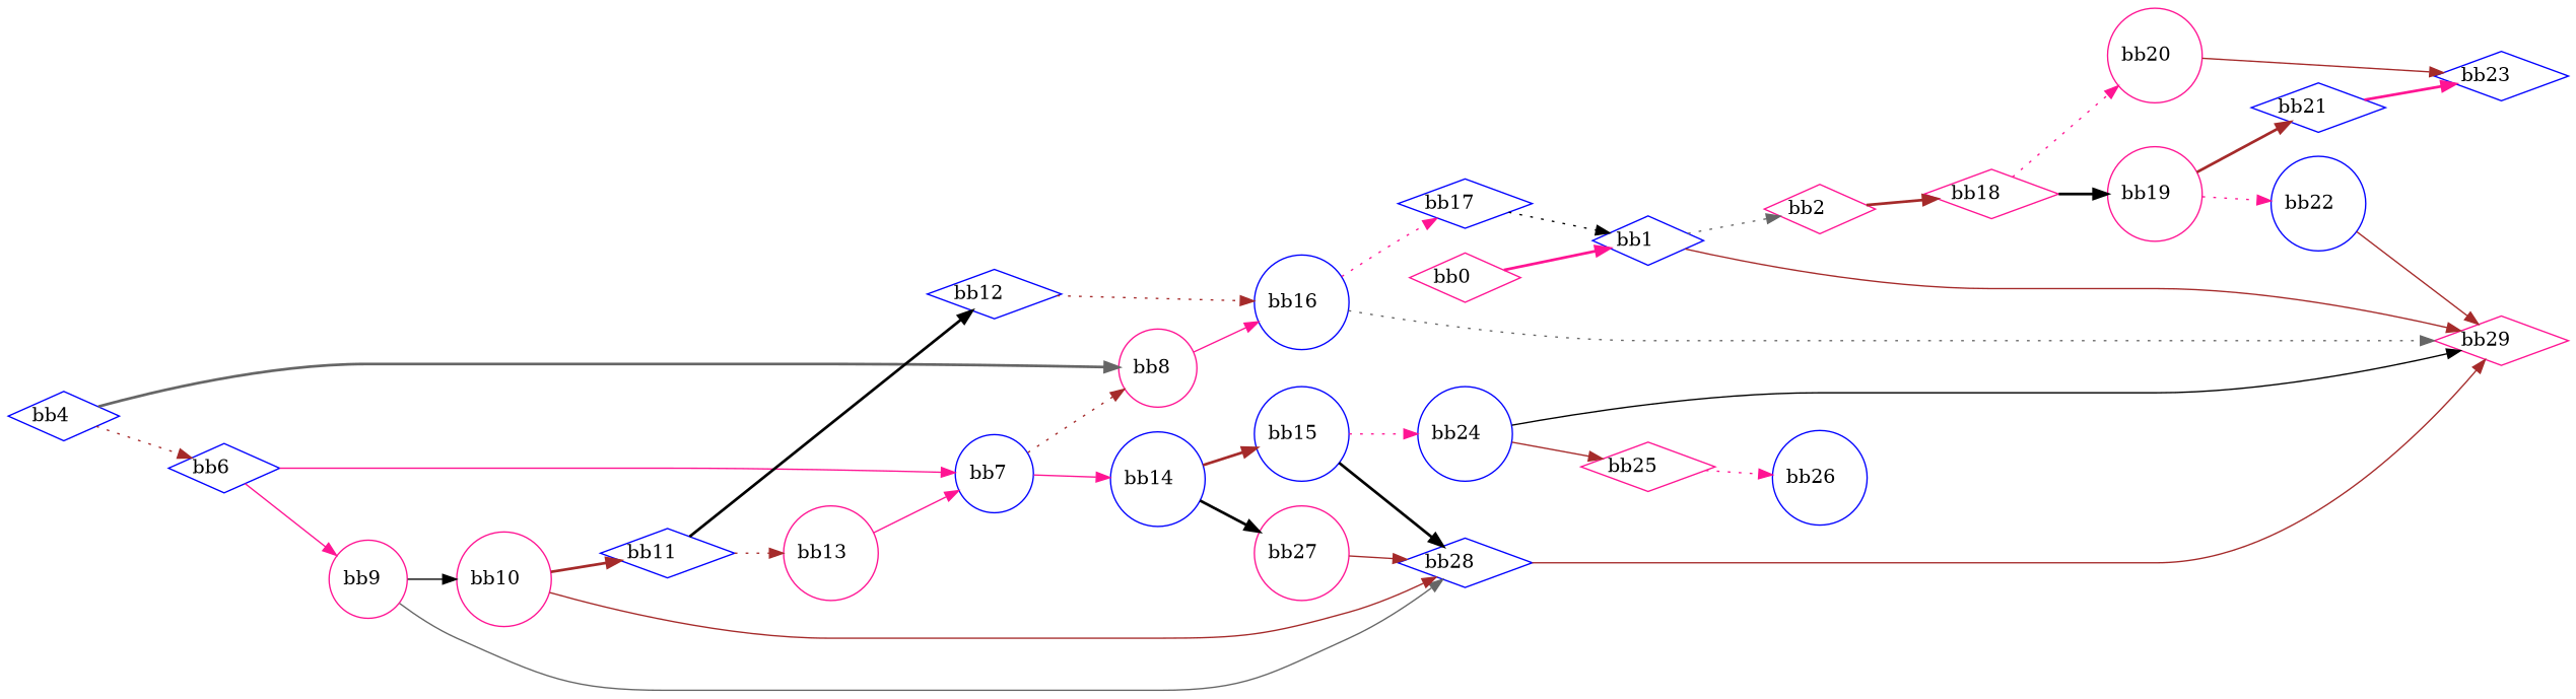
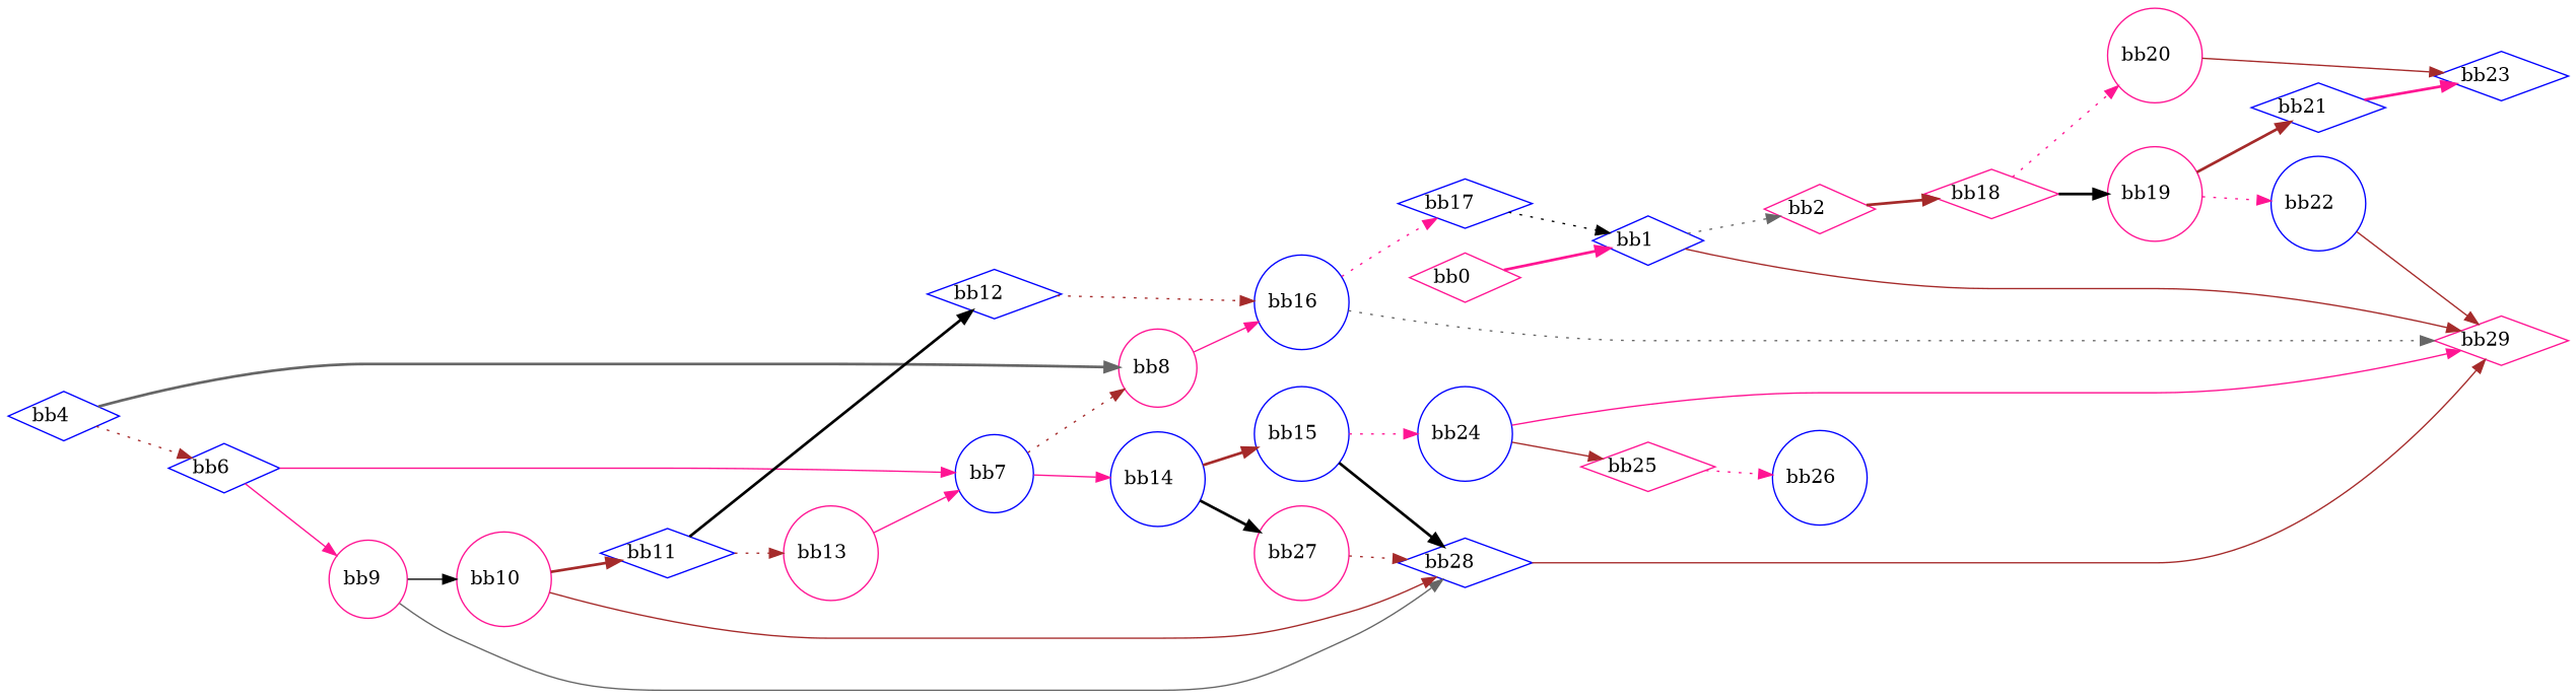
  digraph {
    rankdir=LR
    node [color=blue shape=diamond]
    edge [color=brown style=solid]
    n1 [color=deeppink label="bb0\l"]
    n2 [label="bb1\l"]
    n3 [color=deeppink label="bb2\l"]
    n4 [color=deeppink label="bb29\l"]
    n5 [color=deeppink label="bb18\l"]
    n6 [color=deeppink label="bb19\l" shape=circle]
    n7 [color=deeppink label="bb20\l" shape=circle]
    n8 [label="bb4\l"]
    n9 [label="bb6\l"]
    n10 [color=deeppink label="bb8\l" shape=circle]
    n11 [label="bb7\l" shape=circle]
    n12 [color=deeppink label="bb9\l" shape=circle]
    n13 [label="bb16\l" shape=circle]
    n14 [label="bb14\l" shape=circle]
    n15 [color=deeppink label="bb10\l" shape=circle]
    n16 [label="bb28\l"]
    n17 [label="bb15\l" shape=circle]
    n18 [color=deeppink label="bb27\l" shape=circle]
    n19 [label="bb17\l"]
    n20 [label="bb11\l"]
    n21 [label="bb12\l"]
    n22 [color=deeppink label="bb13\l" shape=circle]
    n23 [label="bb24\l" shape=circle]
    n24 [color=deeppink label="bb25\l"]
    n25 [label="bb21\l"]
    n26 [label="bb22\l" shape=circle]
    n27 [label="bb23\l"]
    n28 [label="bb26\l" shape=circle]
    n1 -> n2 [color=deeppink style=bold]
    n2 -> n3 [color=gray40 style=dotted]
    n2 -> n4
    n3 -> n5 [style=bold]
    n5 -> n6 [color=black style=bold]
    n5 -> n7 [color=deeppink style=dotted]
    n6 -> n25 [style=bold]
    n6 -> n26 [color=deeppink style=dotted]
    n7 -> n27
    n8 -> n9 [style=dotted]
    n8 -> n10 [color=gray40 style=bold]
    n9 -> n11 [color=deeppink]
    n9 -> n12 [color=deeppink]
    n10 -> n13 [color=deeppink]
    n11 -> n10 [style=dotted]
    n11 -> n14 [color=deeppink]
    n12 -> n15 [color=black]
    n12 -> n16 [color=gray40]
    n13 -> n4 [color=gray40 style=dotted]
    n13 -> n19 [color=deeppink style=dotted]
    n14 -> n17 [style=bold]
    n14 -> n18 [color=black style=bold]
    n15 -> n16
    n15 -> n20 [style=bold]
    n16 -> n4
    n17 -> n16 [color=black style=bold]
    n17 -> n23 [color=deeppink style=dotted]
-   n18 -> n16
+   n18 -> n16 [style=dotted]
    n19 -> n2 [color=black style=dotted]
    n20 -> n21 [color=black style=bold]
    n20 -> n22 [style=dotted]
    n21 -> n13 [style=dotted]
    n22 -> n11 [color=deeppink]
-   n23 -> n4 [color=black]
+   n23 -> n4 [color=deeppink]
    n23 -> n24
    n24 -> n28 [color=deeppink style=dotted]
    n25 -> n27 [color=deeppink style=bold]
    n26 -> n4
  }
